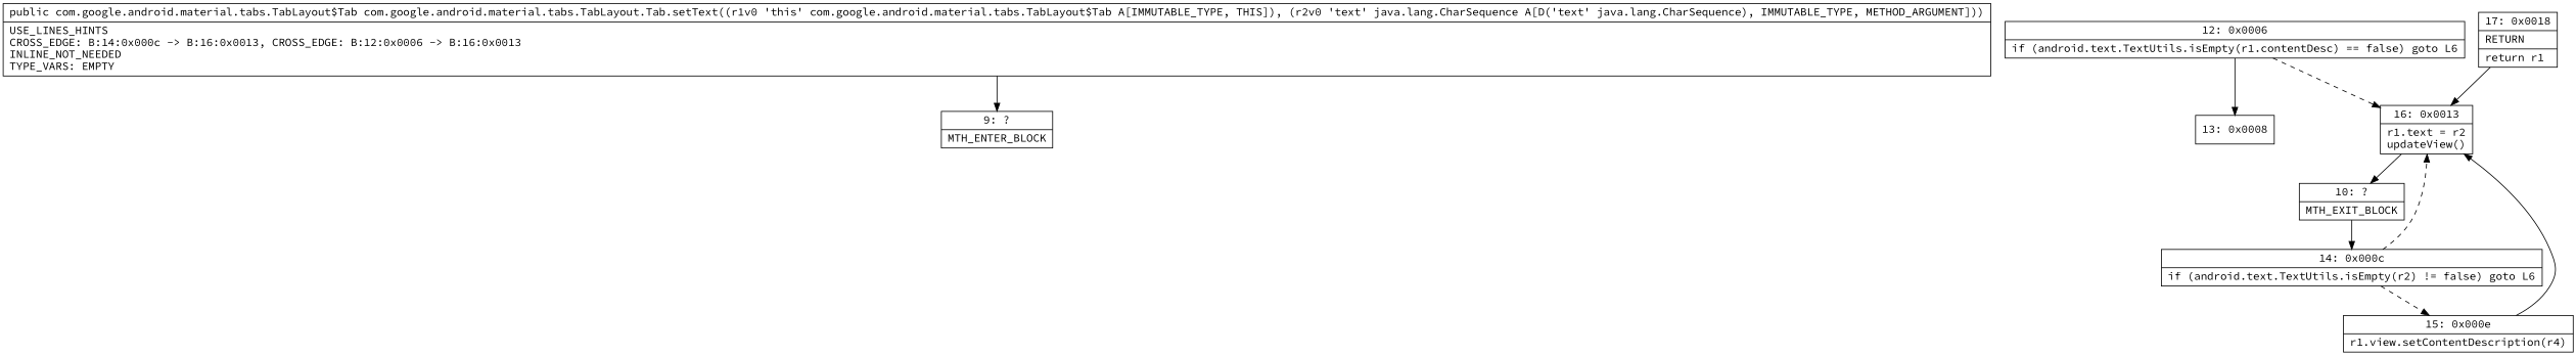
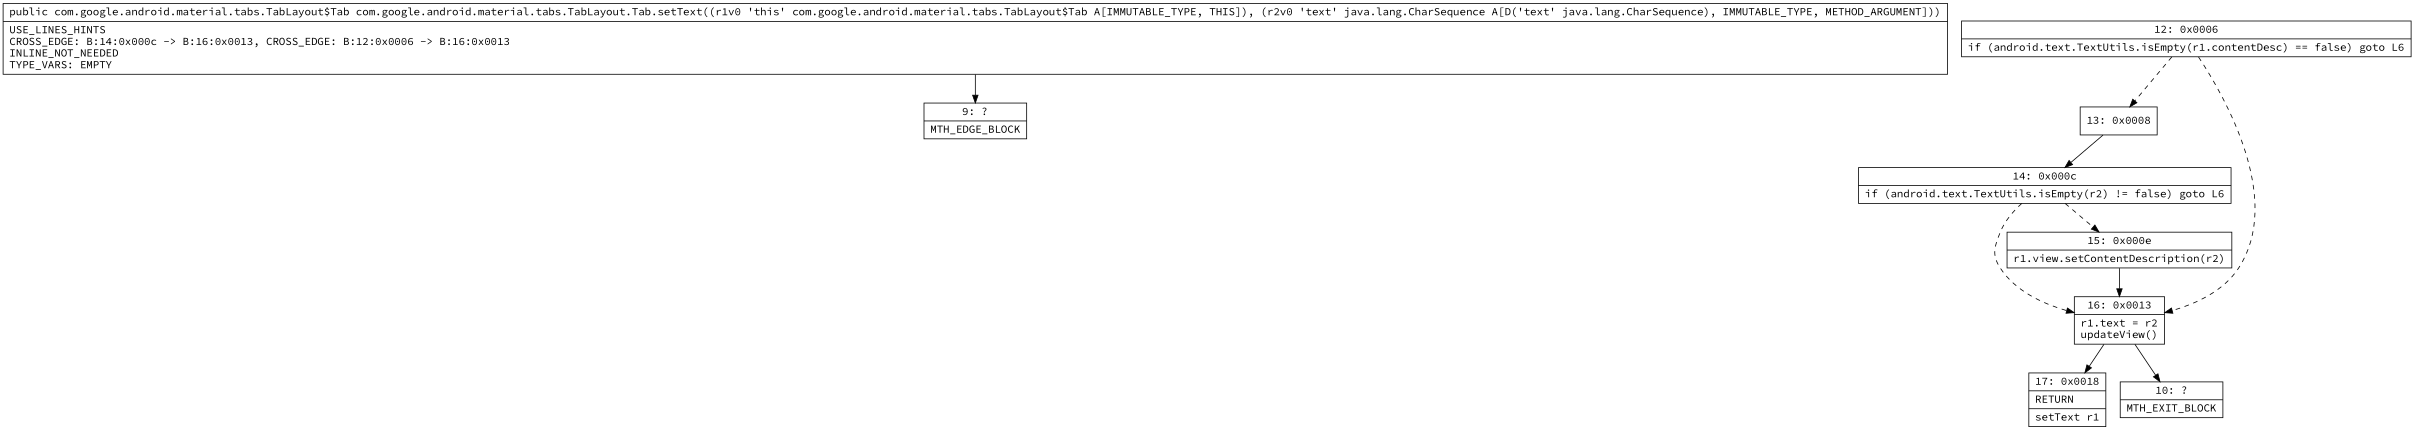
  digraph {
    fontname="Source Code Pro"
    node [fontname="Source Code Pro" shape=record]
    edge [fontname="Source Code Pro"]
-   n1 [label="{9\:\ ?|MTH_ENTER_BLOCK\l}"]
+   n1 [label="{9\:\ ?|MTH_EDGE_BLOCK\l}"]
    n2 [label="{12\:\ 0x0006|if (android.text.TextUtils.isEmpty(r1.contentDesc) == false) goto L6\l}"]
    n3 [label="{13\:\ 0x0008}"]
    n4 [label="{16\:\ 0x0013|r1.text = r2\lupdateView()\l}"]
    n5 [label="{14\:\ 0x000c|if (android.text.TextUtils.isEmpty(r2) != false) goto L6\l}"]
-   n6 [label="{17\:\ 0x0018|RETURN\l|return r1\l}"]
+   n6 [label="{17\:\ 0x0018|RETURN\l|setText r1\l}"]
    n7 [label="{10\:\ ?|MTH_EXIT_BLOCK\l}"]
-   n8 [label="{15\:\ 0x000e|r1.view.setContentDescription(r4)\l}"]
+   n8 [label="{15\:\ 0x000e|r1.view.setContentDescription(r2)\l}"]
    n9 [label="{public com.google.android.material.tabs.TabLayout$Tab com.google.android.material.tabs.TabLayout.Tab.setText((r1v0 'this' com.google.android.material.tabs.TabLayout$Tab A[IMMUTABLE_TYPE, THIS]), (r2v0 'text' java.lang.CharSequence A[D('text' java.lang.CharSequence), IMMUTABLE_TYPE, METHOD_ARGUMENT]))  | USE_LINES_HINTS\lCROSS_EDGE: B:14:0x000c \-\> B:16:0x0013, CROSS_EDGE: B:12:0x0006 \-\> B:16:0x0013\lINLINE_NOT_NEEDED\lTYPE_VARS: EMPTY\l}"]
-   n2 -> n3 [style=solid]
+   n2 -> n3 [style=dashed]
    n2 -> n4 [style=dashed]
-   n7 -> n5
-   n6 -> n4
+   n3 -> n5
+   n4 -> n6
    n4 -> n7
    n5 -> n4 [style=dashed]
    n5 -> n8 [style=dashed]
    n8 -> n4
    n9 -> n1
  }
